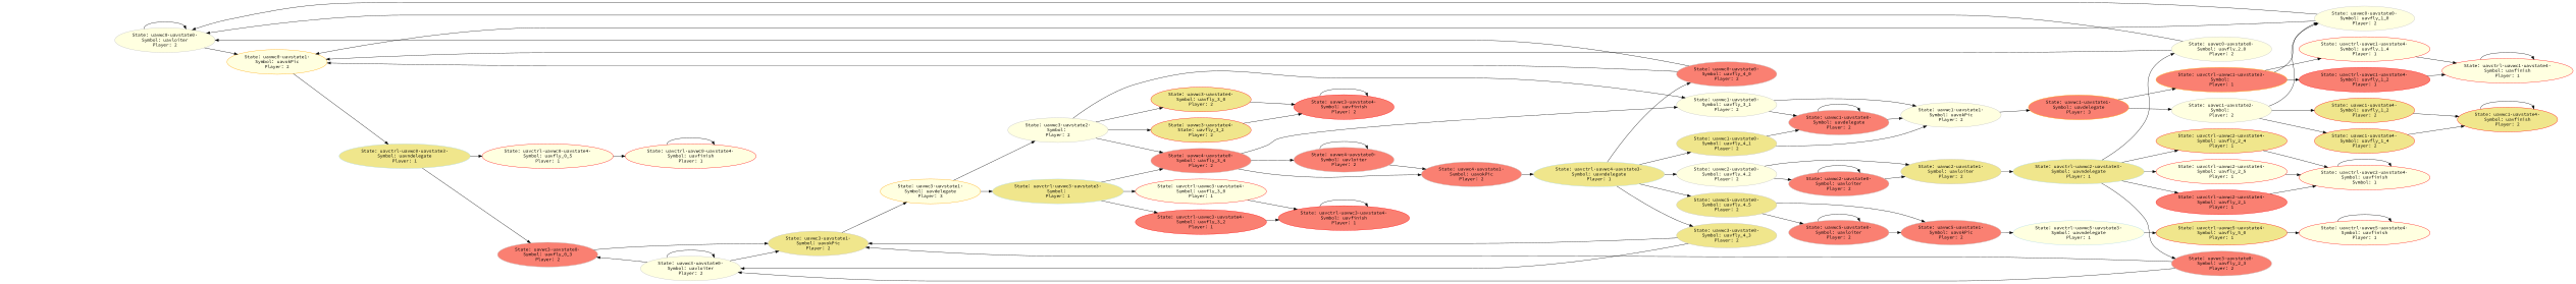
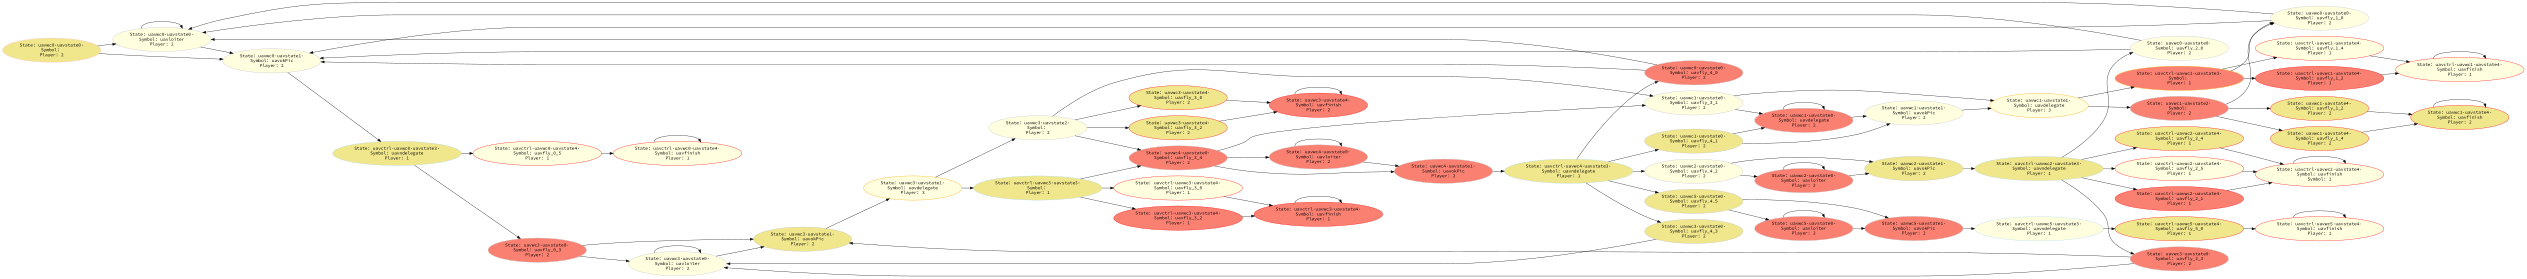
  digraph {
    fontname="Source Code Pro"
    rankdir=LR
    node [color=grey fillcolor=lightyellow fontname="Source Code Pro" style=filled]
    edge [fontname="Source Code Pro"]
+   n1 [color=pink fillcolor=khaki label="State: uavwc0·uavstate0·\nSymbol: \nPlayer: 2"]
    n2 [label="State: uavwc0·uavstate0·\nSymbol: uavloiter\nPlayer: 2"]
-   n3 [color=orange label="State: uavwc0·uavstate1·\nSymbol: uavokPic\nPlayer: 2"]
+   n3 [label="State: uavwc0·uavstate1·\nSymbol: uavokPic\nPlayer: 2"]
    n4 [color=lightblue fillcolor=khaki label="State: uavctrl·uavwc0·uavstate3·\nSymbol: uavndelegate\nPlayer: 1"]
    n5 [fillcolor=salmon label="State: uavwc3·uavstate0·\nSymbol: uavfly_0_3\nPlayer: 2"]
    n6 [color=red label="State: uavctrl·uavwc0·uavstate4·\nSymbol: uavfly_0_5\nPlayer: 1"]
    n7 [label="State: uavwc3·uavstate0·\nSymbol: uavloiter\nPlayer: 2"]
    n8 [fillcolor=khaki label="State: uavwc3·uavstate1·\nSymbol: uavokPic\nPlayer: 2"]
    n9 [color=red label="State: uavctrl·uavwc0·uavstate4·\nSymbol: uavfinish\nPlayer: 1"]
    n10 [color=orange label="State: uavwc3·uavstate1·\nSymbol: uavdelegate\nPlayer: 3"]
    n11 [color=lightblue fillcolor=khaki label="State: uavctrl·uavwc3·uavstate3·\nSymbol: \nPlayer: 1"]
    n12 [label="State: uavwc3·uavstate2·\nSymbol: \nPlayer: 2"]
    n13 [fillcolor=salmon label="State: uavwc4·uavstate0·\nSymbol: uavfly_3_4\nPlayer: 2"]
    n14 [color=red fillcolor=salmon label="State: uavctrl·uavwc3·uavstate4·\nSymbol: uavfly_3_2\nPlayer: 1"]
    n15 [color=red label="State: uavctrl·uavwc3·uavstate4·\nSymbol: uavfly_3_0\nPlayer: 1"]
    n16 [label="State: uavwc1·uavstate0·\nSymbol: uavfly_3_1\nPlayer: 2"]
    n17 [color=red fillcolor=khaki label="State: uavwc3·uavstate4·\nSymbol: uavfly_3_0\nPlayer: 2"]
-   n18 [color=red fillcolor=khaki label="State: uavwc3·uavstate4·\nState: uavfly_3_2\nPlayer: 2"]
+   n18 [color=red fillcolor=khaki label="State: uavwc3·uavstate4·\nSymbol: uavfly_3_2\nPlayer: 2"]
    n19 [fillcolor=salmon label="State: uavwc4·uavstate1·\nSymbol: uavokPic\nPlayer: 2"]
    n20 [fillcolor=salmon label="State: uavwc4·uavstate0·\nSymbol: uavloiter\nPlayer: 2"]
    n21 [fillcolor=salmon label="State: uavwc1·uavstate0·\nSymbol: uavdelegate\nPlayer: 2"]
    n22 [label="State: uavwc1·uavstate1·\nSymbol: uavokPic\nPlayer: 2"]
    n23 [color=red fillcolor=salmon label="State: uavctrl·uavwc3·uavstate4·\nSymbol: uavfinish\nPlayer: 1"]
    n24 [color=red fillcolor=salmon label="State: uavwc3·uavstate4·\nSymbol: uavfinish\nPlayer: 2"]
    n25 [color=lightblue fillcolor=khaki label="State: uavctrl·uavwc4·uavstate3·\nSymbol: uavndelegate\nPlayer: 1"]
-   n26 [color=orange fillcolor=salmon label="State: uavwc1·uavstate1·\nSymbol: uavdelegate\nPlayer: 3"]
+   n26 [color=orange label="State: uavwc1·uavstate1·\nSymbol: uavdelegate\nPlayer: 3"]
    n27 [color=orange fillcolor=salmon label="State: uavctrl·uavwc1·uavstate3·\nSymbol: \nPlayer: 1"]
-   n28 [label="State: uavwc1·uavstate2·\nSymbol: \nPlayer: 2"]
+   n28 [fillcolor=salmon label="State: uavwc1·uavstate2·\nSymbol: \nPlayer: 2"]
    n29 [fillcolor=salmon label="State: uavwc0·uavstate0·\nSymbol: uavfly_4_0\nPlayer: 2"]
    n30 [fillcolor=khaki label="State: uavwc1·uavstate0·\nSymbol: uavfly_4_1\nPlayer: 2"]
    n31 [label="State: uavwc2·uavstate0·\nSymbol: uavfly_4_2\nPlayer: 2"]
    n32 [fillcolor=khaki label="State: uavwc3·uavstate0·\nSymbol: uavfly_4_3\nPlayer: 2"]
    n33 [fillcolor=khaki label="State: uavwc5·uavstate0·\nSymbol: uavfly_4_5\nPlayer: 2"]
    n34 [fillcolor=salmon label="State: uavwc2·uavstate0·\nSymbol: uavloiter\nPlayer: 2"]
-   n35 [fillcolor=khaki label="State: uavwc2·uavstate1·\nSymbol: uavloiter\nPlayer: 2"]
+   n35 [fillcolor=khaki label="State: uavwc2·uavstate1·\nSymbol: uavokPic\nPlayer: 2"]
    n36 [fillcolor=salmon label="State: uavwc5·uavstate1·\nSymbol: uavokPic\nPlayer: 2"]
    n37 [fillcolor=salmon label="State: uavwc5·uavstate0·\nSymbol: uavloiter\nPlayer: 2"]
    n38 [color=lightblue fillcolor=khaki label="State: uavctrl·uavwc2·uavstate3·\nSymbol: uavndelegate\nPlayer: 1"]
    n39 [color=lightblue label="State: uavctrl·uavwc5·uavstate3·\nSymbol: uavndelegate\nPlayer: 1"]
    n40 [color=red fillcolor=salmon label="State: uavctrl·uavwc2·uavstate4·\nSymbol: uavfly_2_1\nPlayer: 1"]
    n41 [color=red fillcolor=khaki label="State: uavctrl·uavwc2·uavstate4·\nSymbol: uavfly_2_4\nPlayer: 1"]
    n42 [fillcolor=salmon label="State: uavwc3·uavstate0·\nSymbol: uavfly_2_3\nPlayer: 2"]
    n43 [color=red label="State: uavctrl·uavwc2·uavstate4·\nSymbol: uavfly_2_5\nPlayer: 1"]
    n44 [label="State: uavwc0·uavstate0·\nSymbol: uavfly_2_0\nPlayer: 2"]
    n45 [color=red fillcolor=khaki label="State: uavctrl·uavwc5·uavstate4·\nSymbol: uavfly_5_0\nPlayer: 1"]
    n46 [color=red label="State: uavctrl·uavwc5·uavstate4·\nSymbol: uavfinish\nPlayer: 1"]
    n47 [color=red label="State: uavctrl·uavwc2·uavstate4·\nSymbol: uavfinish\nSymbol: 1"]
    n48 [label="State: uavwc0·uavstate0·\nSymbol: uavfly_1_0\nPlayer: 2"]
    n49 [color=red label="State: uavctrl·uavwc1·uavstate4·\nSymbol: uavfly_1_4\nPlayer: 1"]
    n50 [color=red fillcolor=salmon label="State: uavctrl·uavwc1·uavstate4·\nSymbol: uavfly_1_2\nPlayer: 1"]
    n51 [color=red fillcolor=khaki label="State: uavwc1·uavstate4·\nSymbol: uavfly_1_4\nPlayer: 2"]
    n52 [color=red fillcolor=khaki label="State: uavwc1·uavstate4·\nSymbol: uavfly_1_2\nPlayer: 2"]
    n53 [color=red label="State: uavctrl·uavwc1·uavstate4·\nSymbol: uavfinish\nPlayer: 1"]
    n54 [color=red fillcolor=khaki label="State: uavwc1·uavstate4·\nSymbol: uavfinish\nPlayer: 2"]
+   n1 -> n2
+   n1 -> n3
    n2 -> n2
    n2 -> n3
    n3 -> n4
    n4 -> n5
    n4 -> n6
-   n7 -> n5
+   n5 -> n7
    n5 -> n8
    n6 -> n9
    n7 -> n7
    n7 -> n8
    n8 -> n10
    n9 -> n9
    n10 -> n11
    n10 -> n12
    n11 -> n13
    n11 -> n14
    n11 -> n15
    n12 -> n13
    n12 -> n16
    n12 -> n17
    n12 -> n18
    n13 -> n16
    n13 -> n19
    n13 -> n20
    n14 -> n23
    n15 -> n23
    n16 -> n21
-   n16 -> n22
+   n16 -> n26
    n17 -> n24
    n18 -> n24
    n19 -> n25
    n20 -> n19
    n20 -> n20
    n21 -> n21
    n21 -> n22
    n22 -> n26
    n23 -> n23
    n24 -> n24
    n25 -> n29
    n25 -> n30
    n25 -> n31
    n25 -> n32
    n25 -> n33
    n26 -> n27
    n26 -> n28
    n27 -> n48
    n27 -> n49
    n27 -> n50
    n28 -> n48
    n28 -> n51
    n28 -> n52
    n29 -> n2
    n29 -> n3
    n30 -> n21
    n30 -> n22
    n31 -> n34
    n31 -> n35
    n32 -> n7
-   n32 -> n8
    n33 -> n36
    n33 -> n37
    n34 -> n34
    n34 -> n35
    n35 -> n38
    n36 -> n39
    n37 -> n36
    n37 -> n37
    n38 -> n40
    n38 -> n41
    n38 -> n42
    n38 -> n43
    n38 -> n44
    n39 -> n45
    n40 -> n47
    n41 -> n47
    n42 -> n7
    n42 -> n8
    n43 -> n47
    n44 -> n2
    n44 -> n3
    n45 -> n46
    n46 -> n46
    n47 -> n47
    n48 -> n2
    n48 -> n3
    n49 -> n53
    n50 -> n53
    n51 -> n54
    n52 -> n54
    n53 -> n53
    n54 -> n54
  }
